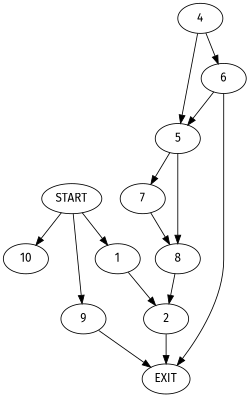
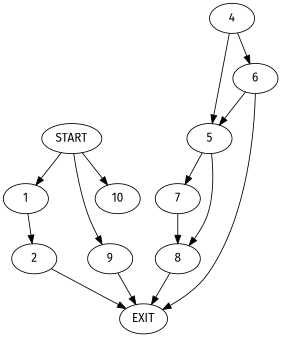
  digraph {
    fontname="Fira Sans"
    node [fontname="Fira Sans"]
    edge [fontname="Fira Sans"]
    n1 [label=START]
    1
    9
    10
    2
    n6 [label=EXIT]
    4
    5
    6
    7
    8
    n1 -> 1
    n1 -> 9
    n1 -> 10
    1 -> 2
    9 -> n6
    2 -> n6
    4 -> 5
    4 -> 6
    5 -> 7
    5 -> 8
    6 -> n6
    6 -> 5
    7 -> 8
-   8 -> 2
+   8 -> n6
  }
